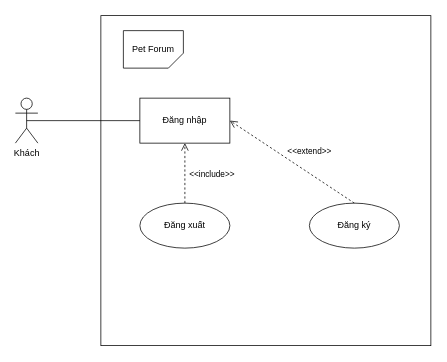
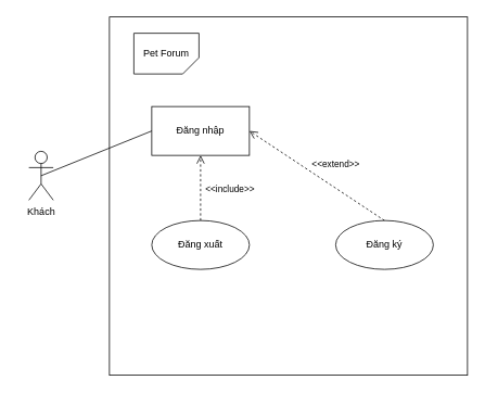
  <mxCell id="0" />
  <mxCell id="1" parent="0" />
  <mxCell id="2" value="" style="whiteSpace=wrap;aspect=fixed;" vertex="1" parent="1"><mxGeometry x="134" y="20" width="440" height="440" as="geometry" /></mxCell>
- <mxCell id="3" value="Khách" style="shape=umlActor;verticalLabelPosition=bottom;verticalAlign=top;html=1;outlineConnect=0;" vertex="1" parent="1"><mxGeometry x="20" y="130" width="30" height="60" as="geometry" /></mxCell>
+ <mxCell id="3" value="Khách" style="shape=umlActor;verticalLabelPosition=bottom;verticalAlign=top;html=1;outlineConnect=0;" vertex="1" parent="1"><mxGeometry x="35" y="185" width="30" height="60" as="geometry" /></mxCell>
  <mxCell id="4" value="Đăng nhập" style="whiteSpace=wrap;html=1;rounded=0;" vertex="1" parent="1"><mxGeometry x="186" y="130" width="120" height="60" as="geometry" /></mxCell>
  <mxCell id="5" value="Đăng xuất&lt;span data-darkreader-inline-color=&quot;&quot; style=&quot;color: rgba(0, 0, 0, 0); font-family: monospace; font-size: 0px; text-align: start; --darkreader-inline-color:rgba(232, 230, 227, 0);&quot;&gt;%3CmxGraphModel%3E%3Croot%3E%3CmxCell%20id%3D%220%22%2F%3E%3CmxCell%20id%3D%221%22%20parent%3D%220%22%2F%3E%3CmxCell%20id%3D%222%22%20value%3D%22%C4%90%C4%83ng%20nh%E1%BA%ADp%22%20style%3D%22ellipse%3BwhiteSpace%3Dwrap%3Bhtml%3D1%3B%22%20vertex%3D%221%22%20parent%3D%221%22%3E%3CmxGeometry%20x%3D%22294%22%20y%3D%22140%22%20width%3D%22120%22%20height%3D%2260%22%20as%3D%22geometry%22%2F%3E%3C%2FmxCell%3E%3C%2Froot%3E%3C%2FmxGraphModel%3E&lt;/span&gt;" style="ellipse;whiteSpace=wrap;html=1;" vertex="1" parent="1"><mxGeometry x="186" y="270" width="120" height="60" as="geometry" /></mxCell>
  <mxCell id="6" value="Đăng ký&lt;span data-darkreader-inline-color=&quot;&quot; data-darkreader-inline-bgcolor=&quot;&quot; style=&quot;background-color: initial; color: rgba(0, 0, 0, 0); font-family: monospace; font-size: 0px; text-align: start; --darkreader-inline-bgcolor: initial; --darkreader-inline-color:rgba(232, 230, 227, 0);&quot;&gt;%3CmxGraphModel%3E%3Croot%3E%3CmxCell%20id%3D%220%22%2F%3E%3CmxCell%20id%3D%221%22%20parent%3D%220%22%2F%3E%3CmxCell%20id%3D%222%22%20value%3D%22%C4%90%C4%83ng%20nh%E1%BA%ADp%22%20style%3D%22ellipse%3BwhiteSpace%3Dwrap%3Bhtml%3D1%3B%22%20vertex%3D%221%22%20parent%3D%221%22%3E%3CmxGeometry%20x%3D%22294%22%20y%3D%22140%22%20width%3D%22120%22%20height%3D%2260%22%20as%3D%22geometry%22%2F%3E%3C%2FmxCell%3E%3C%2Froot%3E%3C%2FmxGraphMode&lt;/span&gt;" style="ellipse;whiteSpace=wrap;html=1;" vertex="1" parent="1"><mxGeometry x="412" y="270" width="120" height="60" as="geometry" /></mxCell>
  <mxCell id="7" value="&amp;lt;&amp;lt;include&amp;gt;&amp;gt;" style="html=1;verticalAlign=bottom;endArrow=open;dashed=1;endSize=8;rounded=0;entryX=0.5;entryY=1;entryDx=0;entryDy=0;exitX=0.5;exitY=0;exitDx=0;exitDy=0;" edge="1" parent="1" source="5" target="4"><mxGeometry x="-0.25" y="-36" relative="1" as="geometry"><mxPoint x="302" y="260" as="sourcePoint" /><mxPoint x="222" y="260" as="targetPoint" /><mxPoint as="offset" /></mxGeometry></mxCell>
  <mxCell id="8" value="&amp;lt;&amp;lt;extend&amp;gt;&amp;gt;" style="html=1;verticalAlign=bottom;endArrow=open;dashed=1;endSize=8;rounded=0;entryX=1;entryY=0.5;entryDx=0;entryDy=0;exitX=0.5;exitY=0;exitDx=0;exitDy=0;" edge="1" parent="1" source="6" target="4"><mxGeometry x="-0.165" y="-17" relative="1" as="geometry"><mxPoint x="256" y="280" as="sourcePoint" /><mxPoint x="256" y="200" as="targetPoint" /><mxPoint as="offset" /></mxGeometry></mxCell>
  <mxCell id="9" value="Pet Forum&lt;br&gt;" style="shape=card;whiteSpace=wrap;html=1;size=20;direction=west;" vertex="1" parent="1"><mxGeometry x="164" y="40" width="80" height="50" as="geometry" /></mxCell>
  <mxCell id="10" value="" style="endArrow=none;html=1;rounded=0;entryX=0;entryY=0.5;entryDx=0;entryDy=0;exitX=0.5;exitY=0.5;exitDx=0;exitDy=0;exitPerimeter=0;" edge="1" parent="1" source="3" target="4"><mxGeometry width="50" height="50" relative="1" as="geometry"><mxPoint x="52" y="160" as="sourcePoint" /><mxPoint x="282" y="220" as="targetPoint" /></mxGeometry></mxCell>
